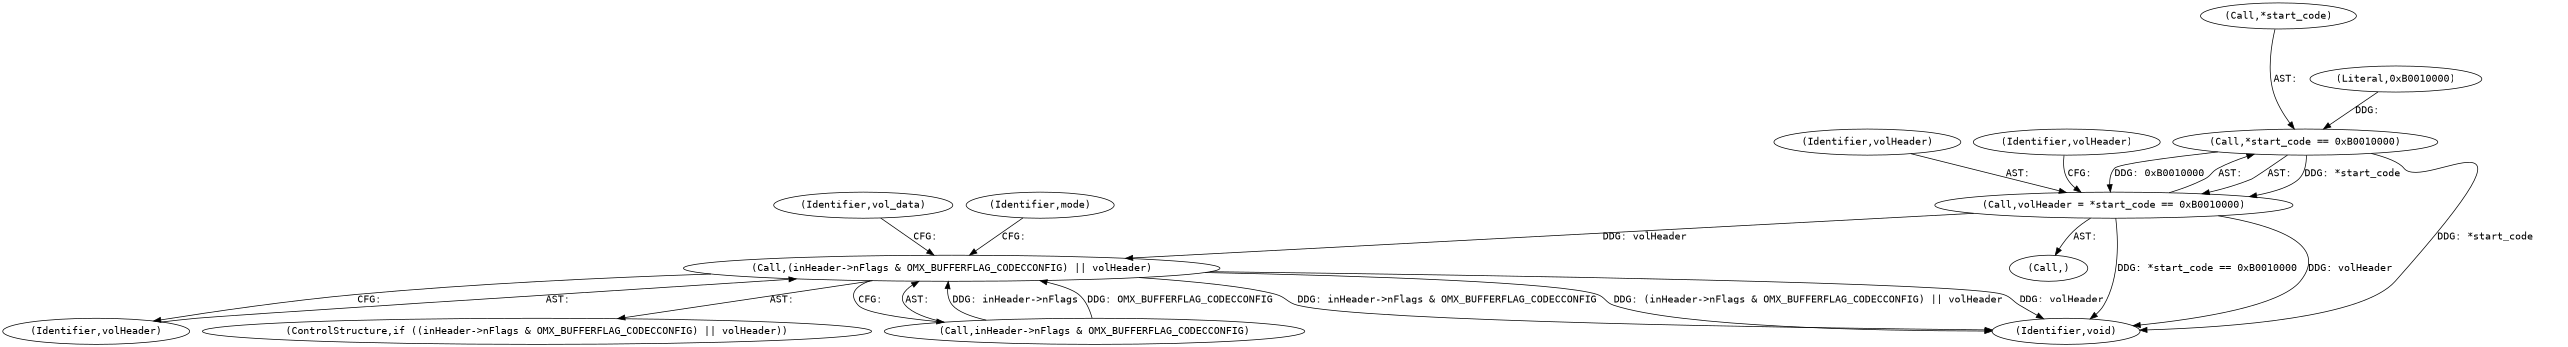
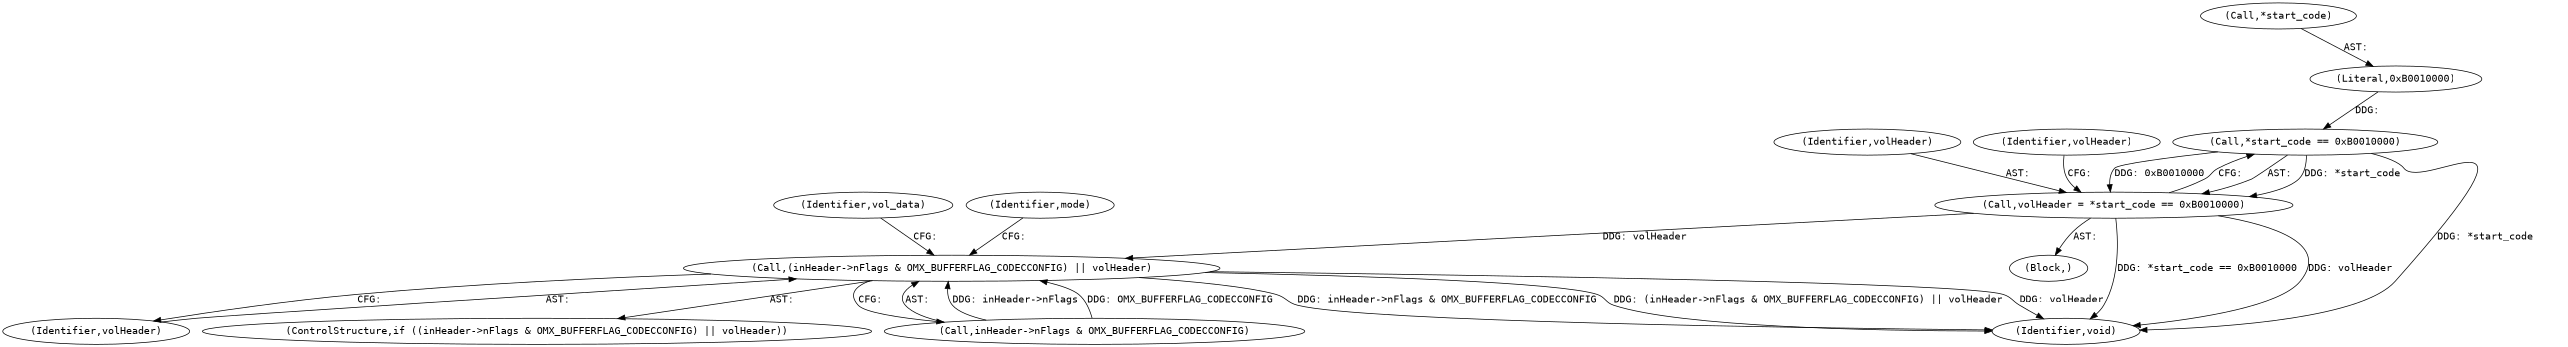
  digraph {
    fontname="DejaVu Sans Mono"
    node [fontname="DejaVu Sans Mono"]
    edge [fontname="DejaVu Sans Mono"]
    n1 [label="(Call,*start_code == 0xB0010000)"]
    n2 [label="(Call,volHeader = *start_code == 0xB0010000)"]
    n3 [label="(Identifier,void)"]
    n4 [label="(Call,(inHeader->nFlags & OMX_BUFFERFLAG_CODECCONFIG) || volHeader)"]
-   n5 [label="(Call,)"]
+   n5 [label="(Block,)"]
    n6 [label="(Literal,0xB0010000)"]
    n7 [label="(Identifier,volHeader)"]
    n8 [label="(ControlStructure,if ((inHeader->nFlags & OMX_BUFFERFLAG_CODECCONFIG) || volHeader))"]
    n9 [label="(Call,inHeader->nFlags & OMX_BUFFERFLAG_CODECCONFIG)"]
    n10 [label="(Identifier,vol_data)"]
    n11 [label="(Identifier,volHeader)"]
    n12 [label="(Call,*start_code)"]
    n13 [label="(Identifier,mode)"]
    n14 [label="(Identifier,volHeader)"]
    n1 -> n2 [label="AST: "]
    n1 -> n2 [label="DDG: *start_code"]
    n1 -> n2 [label="DDG: 0xB0010000"]
    n1 -> n3 [label="DDG: *start_code"]
-   n2 -> n1 [label="AST: "]
+   n2 -> n1 [label="CFG: "]
    n2 -> n3 [label="DDG: *start_code == 0xB0010000"]
    n2 -> n3 [label="DDG: volHeader"]
    n2 -> n4 [label="DDG: volHeader"]
    n2 -> n5 [label="AST: "]
    n4 -> n3 [label="DDG: inHeader->nFlags & OMX_BUFFERFLAG_CODECCONFIG"]
    n4 -> n3 [label="DDG: (inHeader->nFlags & OMX_BUFFERFLAG_CODECCONFIG) || volHeader"]
    n4 -> n3 [label="DDG: volHeader"]
    n4 -> n7 [label="CFG: "]
    n4 -> n8 [label="AST: "]
    n4 -> n9 [label="CFG: "]
    n6 -> n1 [label="DDG: "]
    n7 -> n4 [label="AST: "]
    n9 -> n4 [label="AST: "]
    n9 -> n4 [label="DDG: inHeader->nFlags"]
    n9 -> n4 [label="DDG: OMX_BUFFERFLAG_CODECCONFIG"]
    n10 -> n4 [label="CFG: "]
    n11 -> n2 [label="AST: "]
-   n12 -> n1 [label="AST: "]
+   n12 -> n6 [label="AST: "]
    n13 -> n4 [label="CFG: "]
    n14 -> n2 [label="CFG: "]
  }
